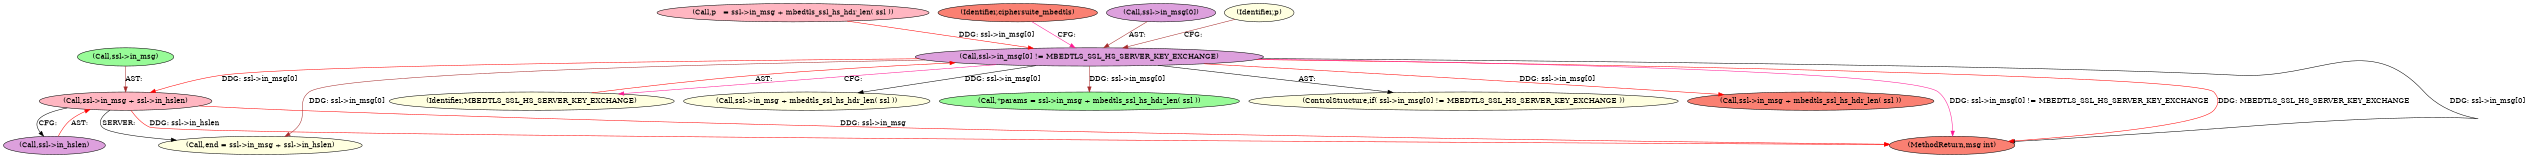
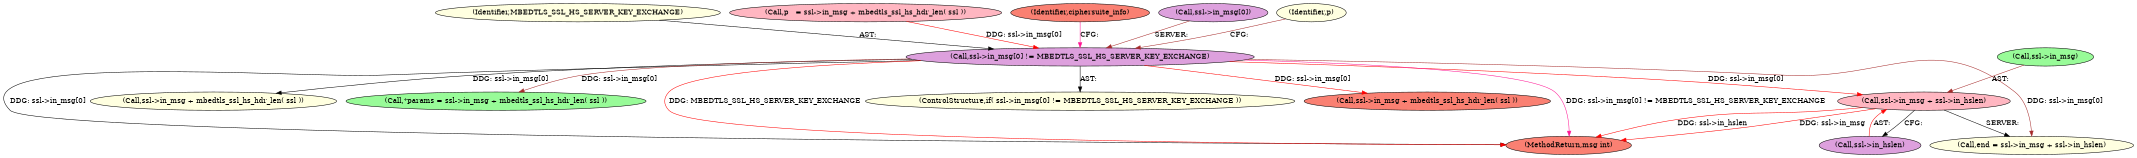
  digraph {
    node [fillcolor=lightyellow style=filled]
    edge [color=red]
    n1 [fillcolor=lightpink label="(Call,ssl->in_msg + ssl->in_hslen)"]
    n2 [fillcolor=salmon label="(MethodReturn,msg int)"]
    n3 [fillcolor=plum label="(Call,ssl->in_hslen)"]
    n4 [label="(Call,end = ssl->in_msg + ssl->in_hslen)"]
    n5 [fillcolor=plum label="(Call,ssl->in_msg[0] != MBEDTLS_SSL_HS_SERVER_KEY_EXCHANGE)"]
    n6 [label="(Identifier,MBEDTLS_SSL_HS_SERVER_KEY_EXCHANGE)"]
    n7 [label="(Call,ssl->in_msg + mbedtls_ssl_hs_hdr_len( ssl ))"]
    n8 [fillcolor=palegreen label="(Call,*params = ssl->in_msg + mbedtls_ssl_hs_hdr_len( ssl ))"]
    n9 [label="(ControlStructure,if( ssl->in_msg[0] != MBEDTLS_SSL_HS_SERVER_KEY_EXCHANGE ))"]
    n10 [fillcolor=salmon label="(Call,ssl->in_msg + mbedtls_ssl_hs_hdr_len( ssl ))"]
    n11 [fillcolor=lightpink label="(Call,p   = ssl->in_msg + mbedtls_ssl_hs_hdr_len( ssl ))"]
-   n12 [fillcolor=salmon label="(Identifier,ciphersuite_mbedtls)"]
+   n12 [fillcolor=salmon label="(Identifier,ciphersuite_info)"]
    n13 [fillcolor=plum label="(Call,ssl->in_msg[0])"]
    n14 [fillcolor=palegreen label="(Call,ssl->in_msg)"]
    n15 [label="(Identifier,p)"]
    n1 -> n2 [label="DDG: ssl->in_hslen"]
    n1 -> n2 [label="DDG: ssl->in_msg"]
    n1 -> n3 [color=black label="CFG: "]
    n1 -> n4 [color=black label="SERVER: "]
    n3 -> n1 [label="AST: "]
    n5 -> n1 [label="DDG: ssl->in_msg[0]"]
    n5 -> n2 [color=black label="DDG: ssl->in_msg[0]"]
    n5 -> n2 [label="DDG: MBEDTLS_SSL_HS_SERVER_KEY_EXCHANGE"]
    n5 -> n2 [color=deeppink label="DDG: ssl->in_msg[0] != MBEDTLS_SSL_HS_SERVER_KEY_EXCHANGE"]
    n5 -> n4 [color=brown label="DDG: ssl->in_msg[0]"]
-   n5 -> n6 [color=deeppink label="CFG: "]
    n5 -> n7 [color=black label="DDG: ssl->in_msg[0]"]
    n5 -> n8 [color=brown label="DDG: ssl->in_msg[0]"]
    n5 -> n9 [color=black label="AST: "]
    n5 -> n10 [label="DDG: ssl->in_msg[0]"]
-   n6 -> n5 [label="AST: "]
+   n6 -> n5 [color=black label="AST: "]
    n11 -> n5 [label="DDG: ssl->in_msg[0]"]
    n12 -> n5 [color=deeppink label="CFG: "]
-   n13 -> n5 [color=brown label="AST: "]
+   n13 -> n5 [color=brown label="SERVER: "]
    n14 -> n1 [color=brown label="AST: "]
    n15 -> n5 [color=brown label="CFG: "]
  }
